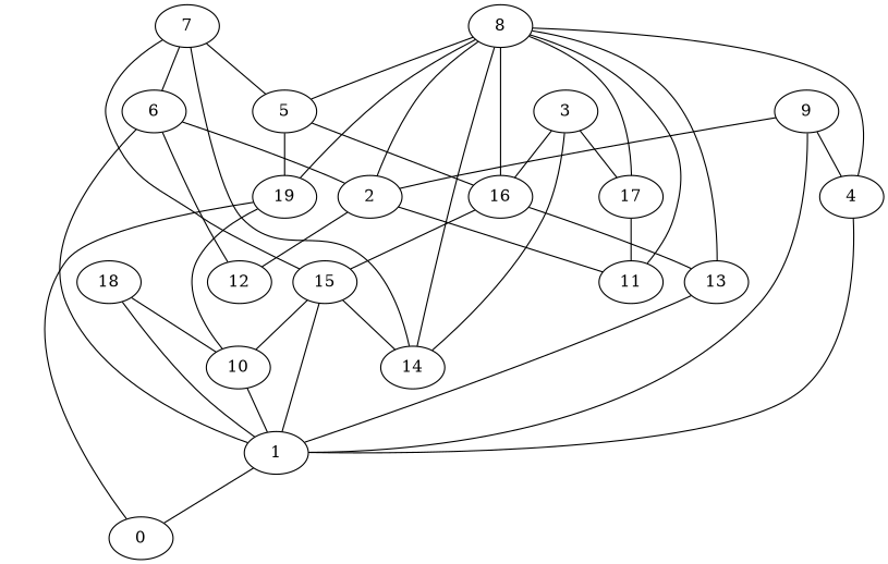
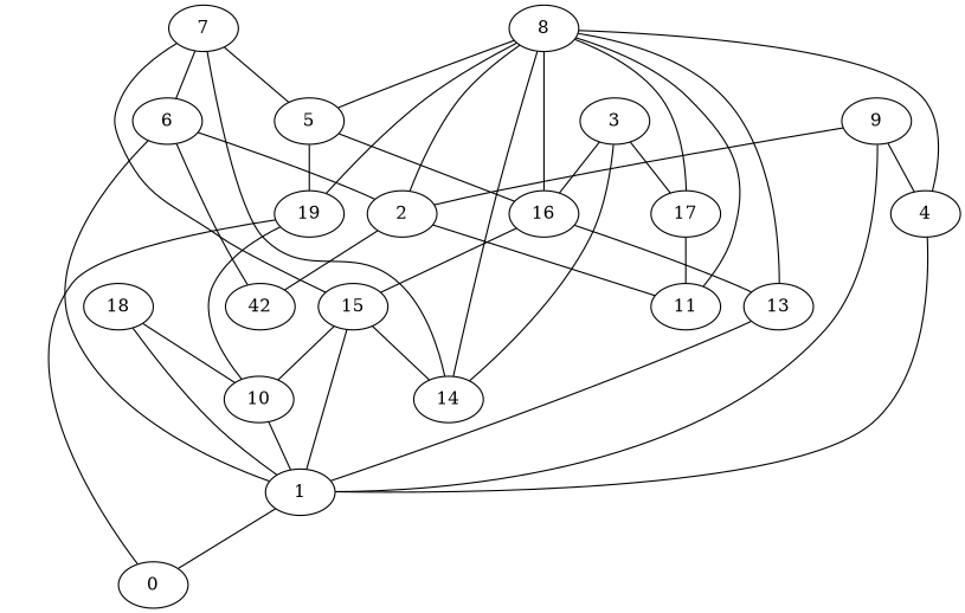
  digraph {
    edge [color=black dir=none]
    10
    1
    0
    2
    19
-   12
+   12 [label=42]
    7
    6
    14
    15
    5
    16
    17
    11
    13
    8
    4
    3
    18
    9
    subgraph sub_1 {
      10
      1
      0
      2
      19
      12
      7
      6
      14
      15
      5
      16
      17
      11
      13
      8
      4
      3
      18
      9
    }
    10 -> 1
    1 -> 0
    2 -> 12
    2 -> 11
    19 -> 10
    19 -> 0
    7 -> 6
    7 -> 14
    7 -> 15
    7 -> 5
    6 -> 1
    6 -> 2
    6 -> 12
    15 -> 10
    15 -> 1
    15 -> 14
    5 -> 19
    5 -> 16
    16 -> 15
    16 -> 13
    17 -> 11
    13 -> 1
    8 -> 2
    8 -> 19
    8 -> 14
    8 -> 5
    8 -> 16
    8 -> 17
    8 -> 11
    8 -> 13
    8 -> 4
    4 -> 1
    3 -> 14
    3 -> 16
    3 -> 17
    18 -> 10
    18 -> 1
    9 -> 1
    9 -> 2
    9 -> 4
  }
